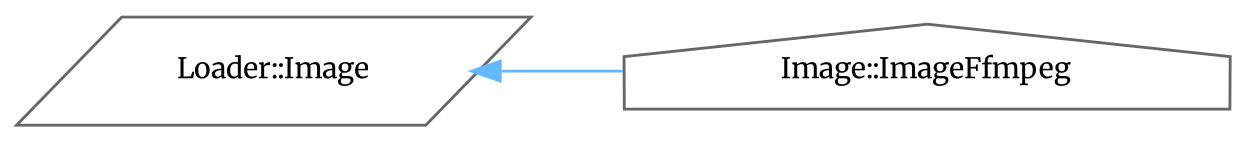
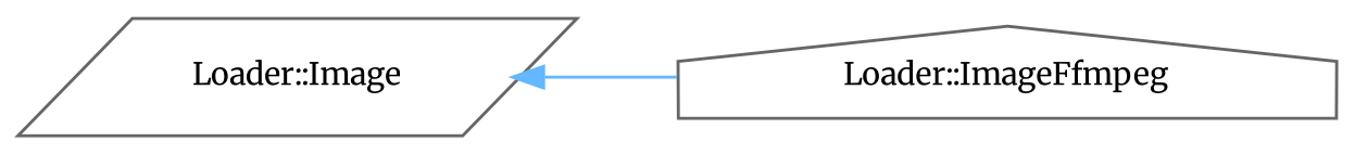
  digraph {
    rankdir=LR
    fontname=Merriweather
    node [color=grey40 fillcolor=white fontname=Merriweather fontsize=10 style=filled]
    n1 [height=0.2 label="Loader::Image" shape=parallelogram width=0.4]
-   n2 [height=0.2 label="Image::ImageFfmpeg" shape=house width=0.4]
+   n2 [height=0.2 label="Loader::ImageFfmpeg" shape=house width=0.4]
    n1 -> n2 [color=steelblue1 dir=back fontname=Merriweather fontsize=10 labelfontname=Helvetica labelfontsize=10 style=solid]
  }
